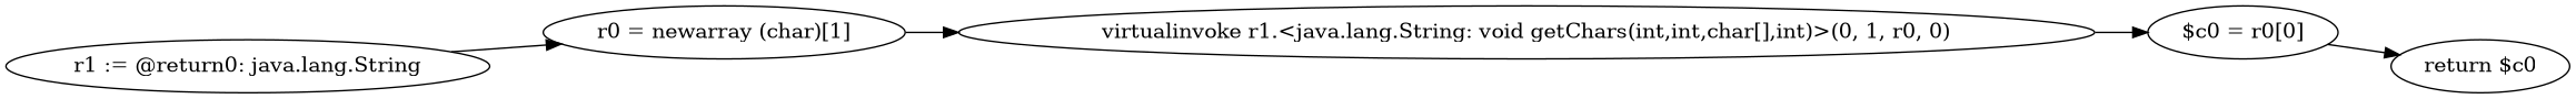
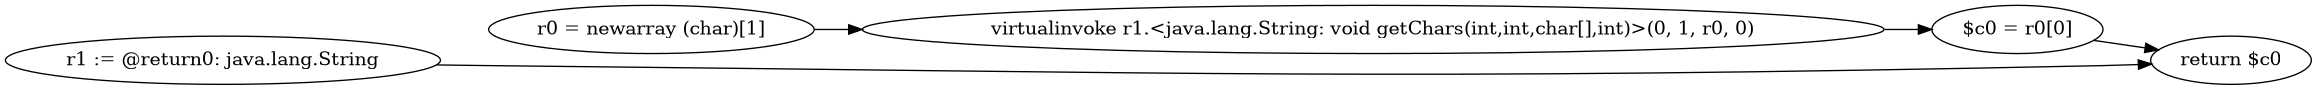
  digraph {
    rankdir=LR
    n1 [label="r1 := @return0: java.lang.String"]
    "r0 = newarray (char)[1]"
    "virtualinvoke r1.<java.lang.String: void getChars(int,int,char[],int)>(0, 1, r0, 0)"
    "$c0 = r0[0]"
    "return $c0"
-   n1 -> "r0 = newarray (char)[1]"
+   n1 -> "return $c0"
    "r0 = newarray (char)[1]" -> "virtualinvoke r1.<java.lang.String: void getChars(int,int,char[],int)>(0, 1, r0, 0)"
    "virtualinvoke r1.<java.lang.String: void getChars(int,int,char[],int)>(0, 1, r0, 0)" -> "$c0 = r0[0]"
    "$c0 = r0[0]" -> "return $c0"
  }
